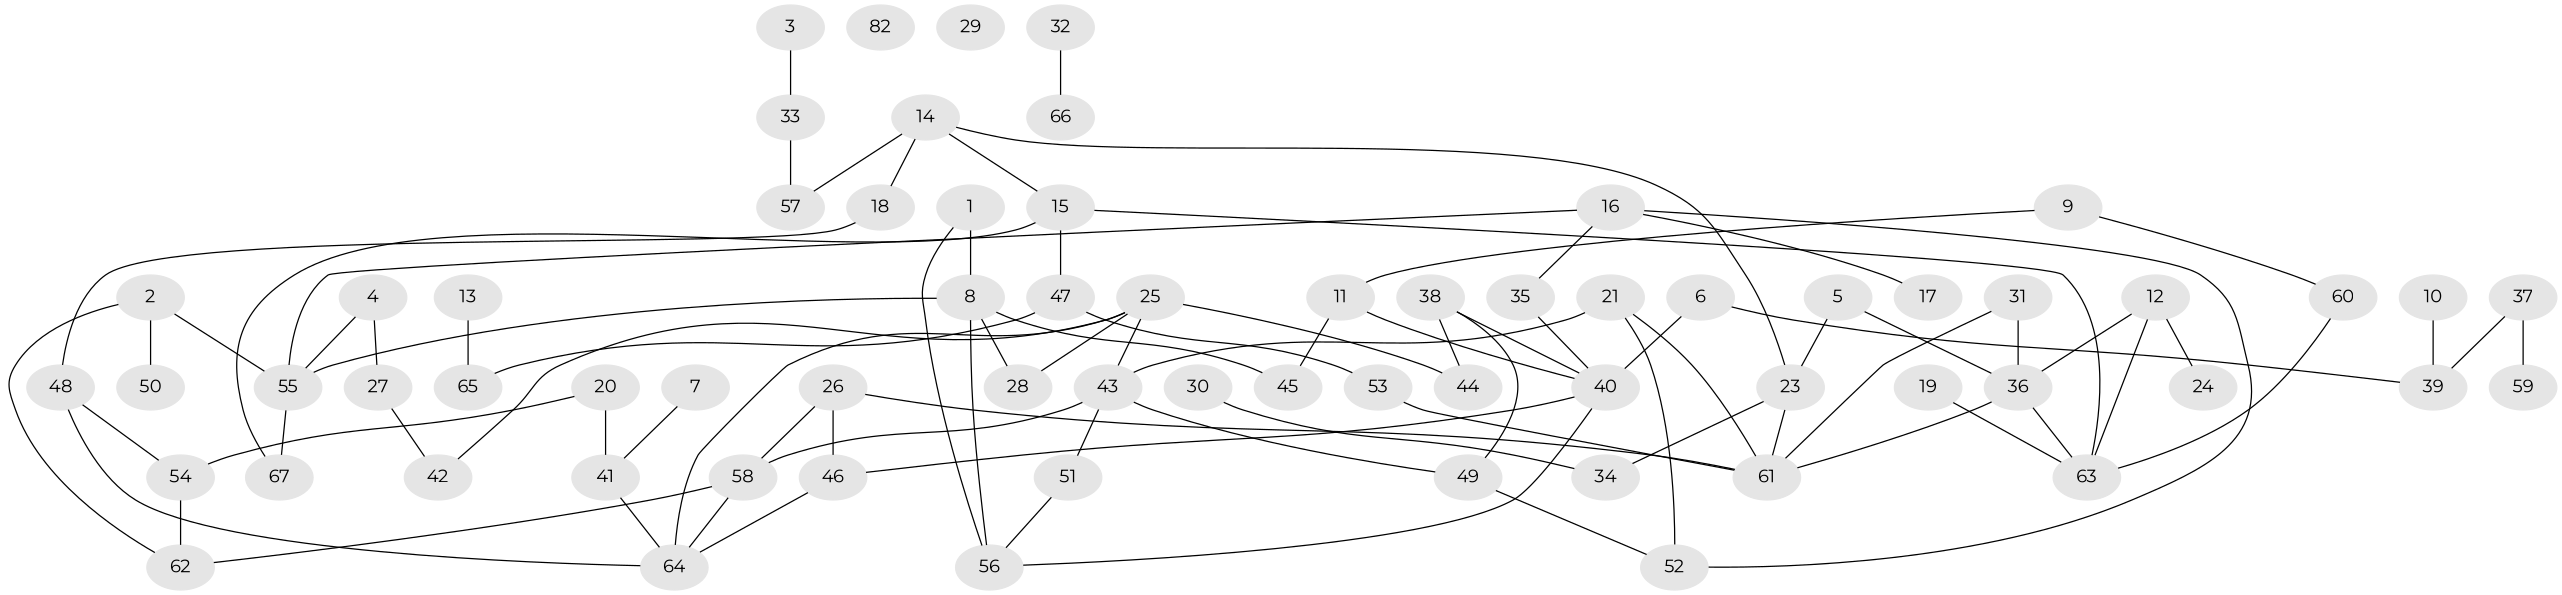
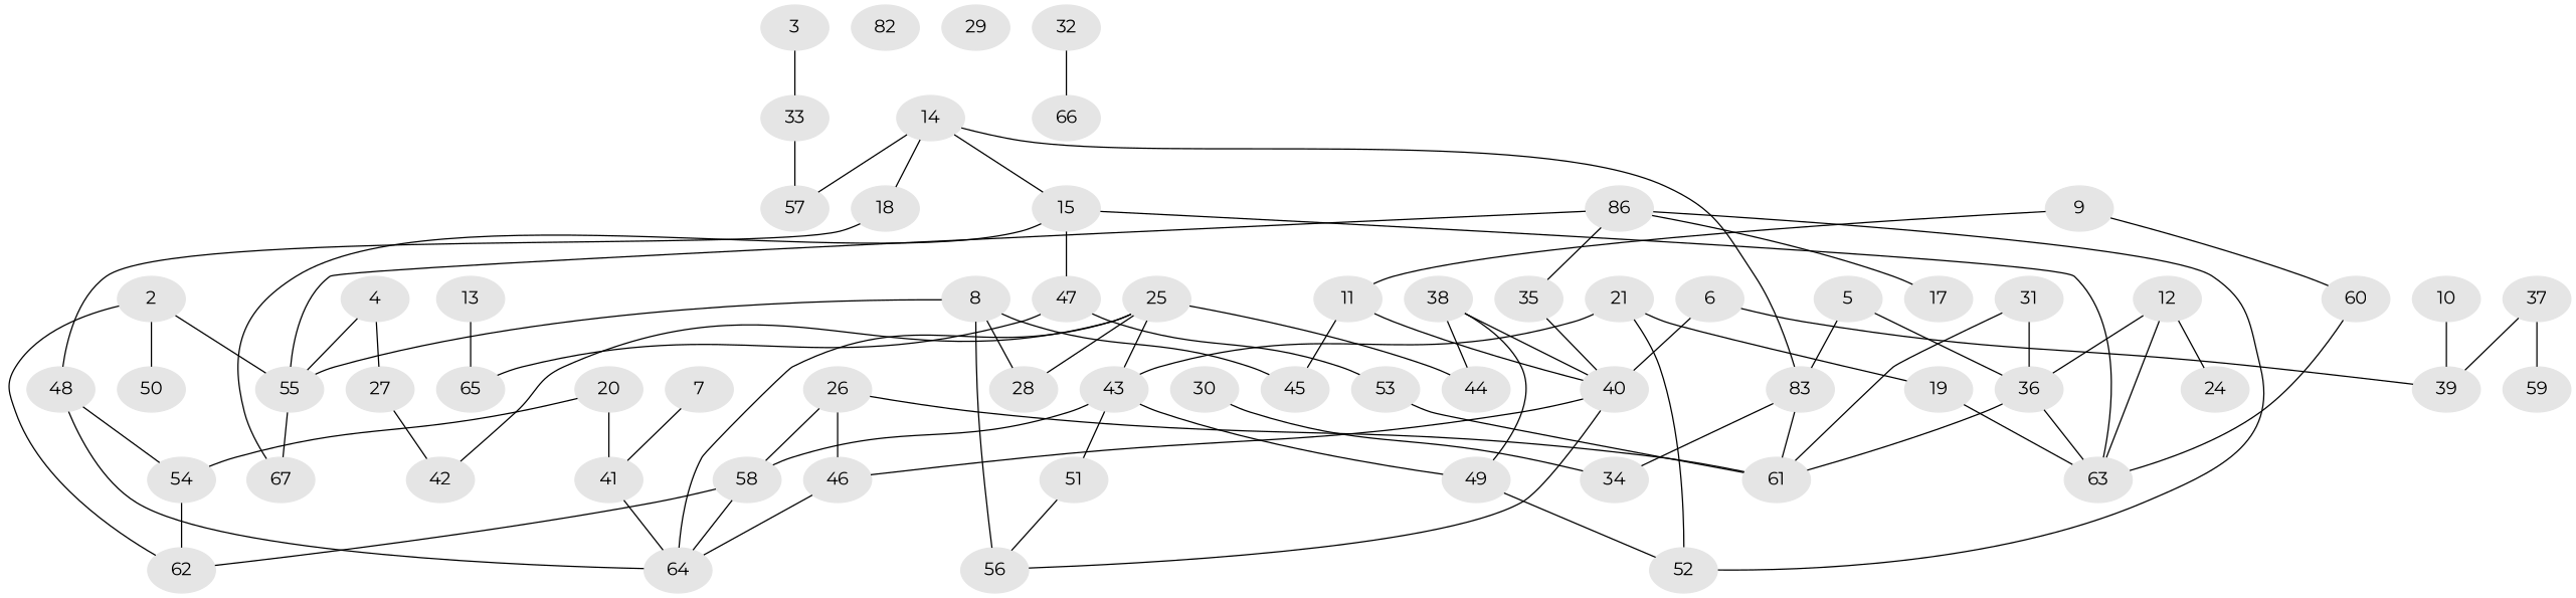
  graph {
    fontname=Montserrat
    node [color=gray90 fontname=Montserrat style=filled]
    edge [fontname=Montserrat]
-   1
    8
    56
    55
    28
    45
    2
    50
    62
    67
    3
    33
    57
    4
    27
    42
    5
-   23
+   23 [label=83]
    36
    61
    34
    63
    6
    39
    40
    46
    7
    41
    64
    9
    11
    60
    15
    47
    10
    12
    24
    13
    65
    14
    18
    48
    53
-   16
+   16 [label=86]
    17
    35
    52
    54
    19
    20
    21
    43
    58
    49
    51
    n56 [label=82]
    25
    44
    26
    29
    30
    31
    32
    66
    37
    59
    38
-   1 -- 8
-   1 -- 56
    8 -- 56
    8 -- 55
    8 -- 28
    8 -- 45
    55 -- 67
    2 -- 55
    2 -- 50
    2 -- 62
    3 -- 33
    33 -- 57
    4 -- 55
    4 -- 27
    27 -- 42
    5 -- 23
    5 -- 36
    23 -- 61
    23 -- 34
    36 -- 61
    36 -- 63
    6 -- 39
    6 -- 40
    40 -- 56
    40 -- 46
    46 -- 64
    7 -- 41
    41 -- 64
    9 -- 11
    9 -- 60
    11 -- 45
    11 -- 40
    60 -- 63
    15 -- 67
    15 -- 63
    15 -- 47
    47 -- 65
    47 -- 53
    10 -- 39
    12 -- 36
    12 -- 63
    12 -- 24
    13 -- 65
    14 -- 57
    14 -- 23
    14 -- 15
    14 -- 18
    18 -- 48
    48 -- 64
    48 -- 54
    53 -- 61
    16 -- 55
    16 -- 17
    16 -- 35
    16 -- 52
    35 -- 40
    54 -- 62
    19 -- 63
    20 -- 41
    20 -- 54
-   21 -- 61
+   21 -- 19
    21 -- 52
    21 -- 43
    43 -- 58
    43 -- 49
    43 -- 51
    58 -- 62
    58 -- 64
    49 -- 52
    51 -- 56
    25 -- 28
    25 -- 42
    25 -- 64
    25 -- 43
    25 -- 44
    26 -- 61
    26 -- 46
    26 -- 58
    30 -- 34
    31 -- 36
    31 -- 61
    32 -- 66
    37 -- 39
    37 -- 59
    38 -- 40
    38 -- 49
    38 -- 44
  }
